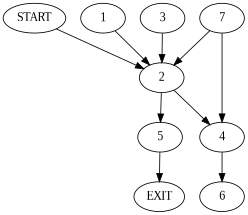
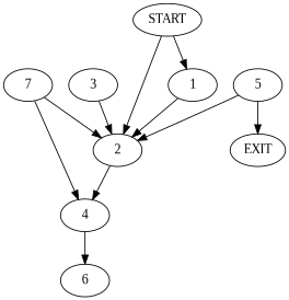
  digraph {
    fontname="Liberation Serif"
    node [fontname="Liberation Serif"]
    edge [fontname="Liberation Serif"]
    n1 [label=START]
    1
    2
    n4 [label=EXIT]
    4
    5
    3
    6
    7
+   n1 -> 1
    n1 -> 2
    1 -> 2
    2 -> 4
-   2 -> 5
+   5 -> 2
    4 -> 6
    5 -> n4
    3 -> 2
    7 -> 2
    7 -> 4
  }
